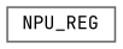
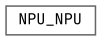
  digraph {
    rankdir=LR
    fontname="JetBrains Mono"
-   n1 [color=grey40 fillcolor=white fontname="JetBrains Mono" fontsize=10 height=0.2 label=NPU_REG shape=box style=filled width=0.4]
+   n1 [color=grey40 fillcolor=white fontname="JetBrains Mono" fontsize=10 height=0.2 label=NPU_NPU shape=box style=filled width=0.4]
  }
